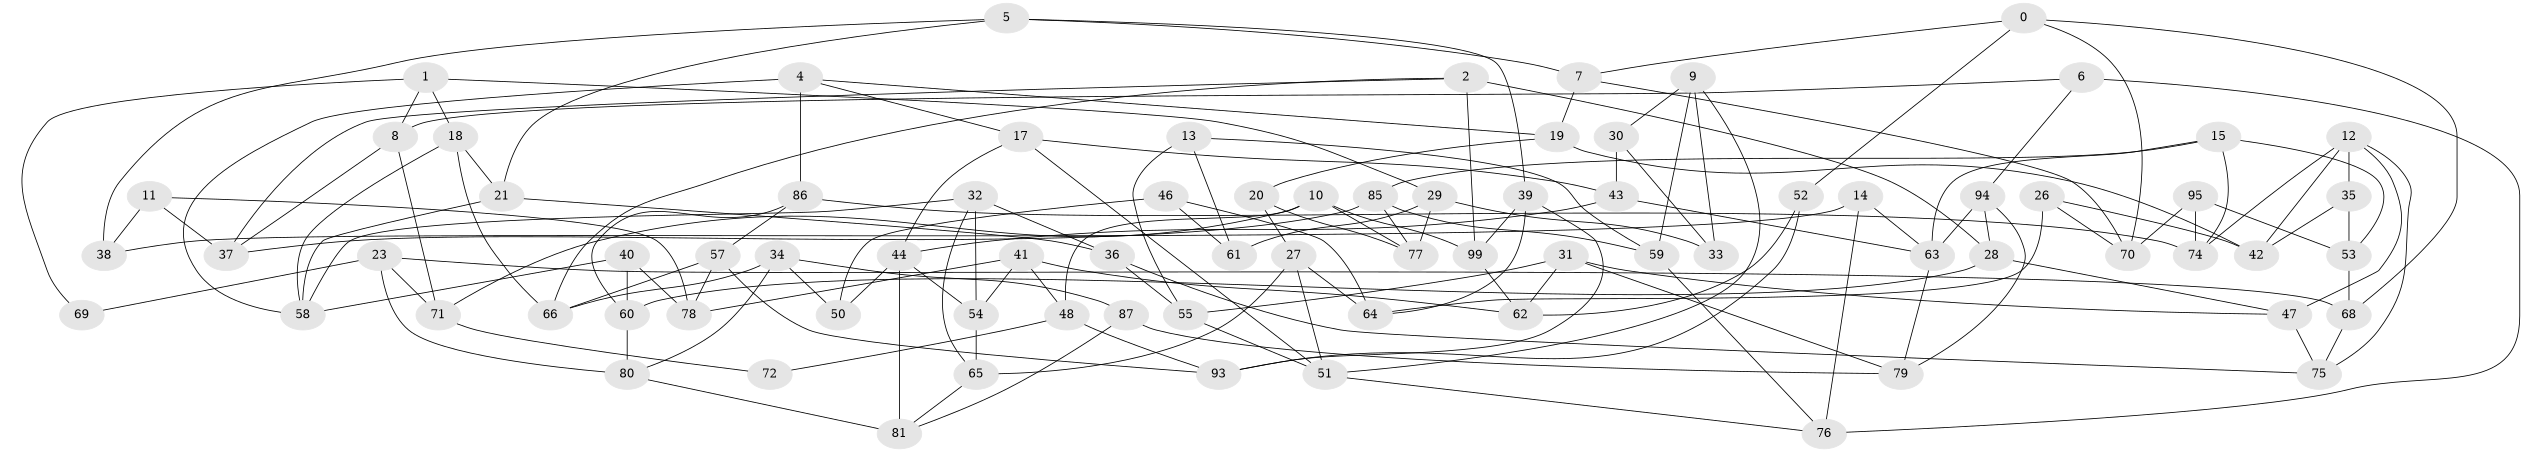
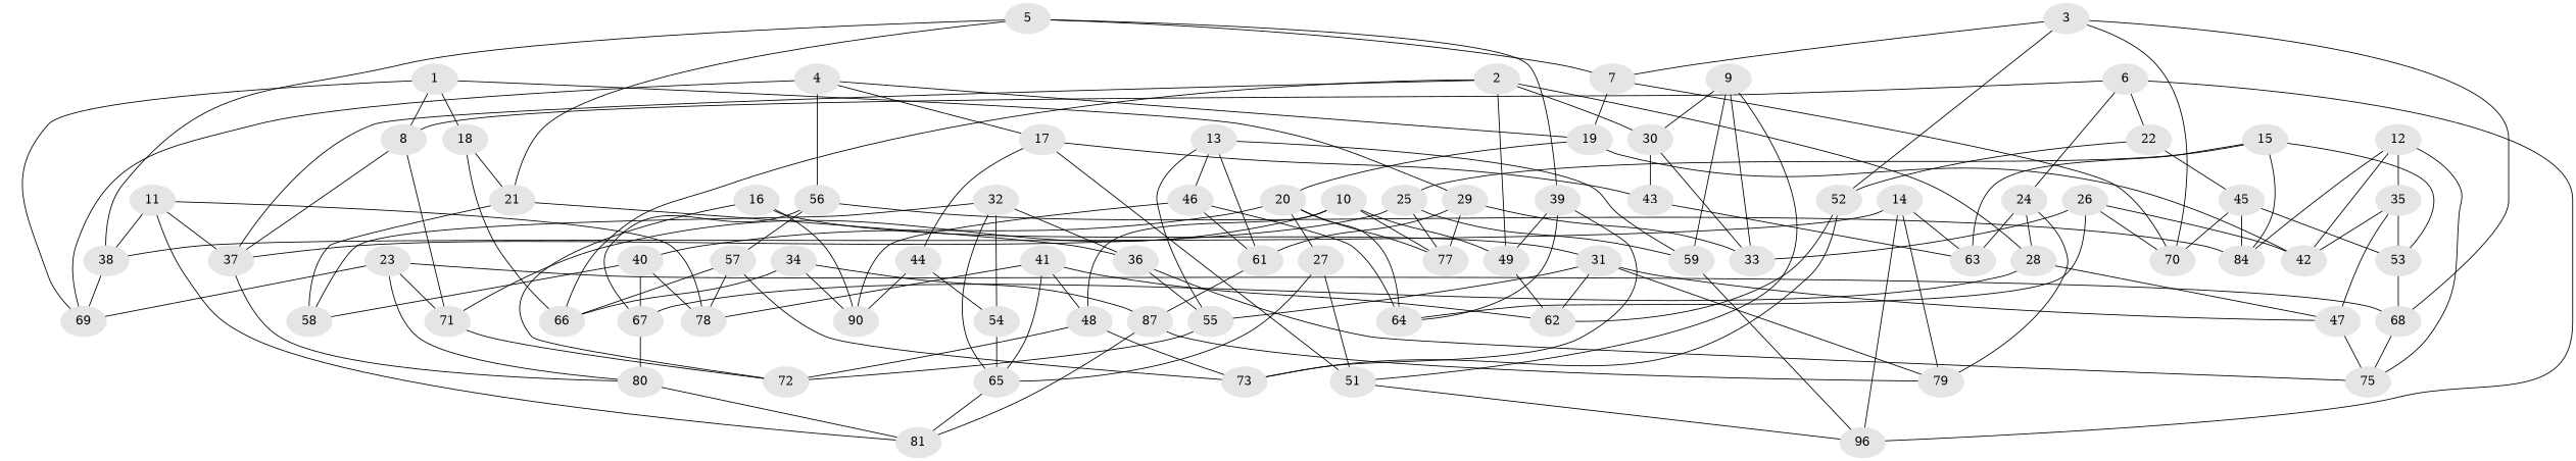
  graph {
    node [color=gray90 style=filled]
    1
    8
    18
    29
    69
    37
    71
    21
    58
    66
    33
    77
    61
    2
    28
    30
-   49 [label=99]
+   49
    47
-   60
+   60 [label=67]
    43
    62
-   3 [label=0]
+   3
    7
    52
    68
    70
    19
-   73 [label=93]
+   73
    75
    4
    17
-   56 [label=86]
+   56
    51
    44
    42
    20
-   74
+   74 [label=84]
    57
    5
    38
    39
    36
    64
    6
-   24 [label=94]
-   76
-   45 [label=95]
+   22
+   24
+   76 [label=96]
+   45
    63
    79
    72
    9
    59
    10
    48
    11
    78
    81
    12
    35
    53
    13
    46
    55
-   50
+   50 [label=90]
    n66 [label=87]
    14
    15
-   25 [label=85]
+   25
+   16
    31
    54
    27
    40
    65
    23
    80
    26
    32
    34
    41
    1 -- 8
    1 -- 18
    1 -- 29
    1 -- 69
    8 -- 37
    8 -- 71
    18 -- 21
-   18 -- 58
    18 -- 66
    29 -- 33
    29 -- 77
    29 -- 61
    71 -- 72
    21 -- 58
    21 -- 36
+   61 -- n66
    2 -- 37
    2 -- 66
    2 -- 28
+   2 -- 30
    2 -- 49
    28 -- 47
    28 -- 60
    30 -- 33
    30 -- 43
    49 -- 62
    47 -- 75
    60 -- 80
-   43 -- 44
    43 -- 63
    3 -- 7
    3 -- 52
    3 -- 68
    3 -- 70
    7 -- 70
    7 -- 19
    52 -- 62
    52 -- 73
    68 -- 75
    19 -- 42
    19 -- 20
-   4 -- 58
+   4 -- 69
    4 -- 19
    4 -- 17
    4 -- 56
    17 -- 43
    17 -- 51
    17 -- 44
    56 -- 60
    56 -- 74
    56 -- 57
    51 -- 76
    44 -- 50
    44 -- 54
    20 -- 77
    20 -- 27
+   20 -- 40
    57 -- 66
    57 -- 73
    57 -- 78
    5 -- 21
    5 -- 7
    5 -- 38
    5 -- 39
+   38 -- 69
    39 -- 49
    39 -- 73
    39 -- 64
    36 -- 75
    36 -- 55
    6 -- 8
+   6 -- 22
    6 -- 24
    6 -- 76
+   22 -- 52
+   22 -- 45
    24 -- 28
    24 -- 63
    24 -- 79
    45 -- 70
    45 -- 74
    45 -- 53
    9 -- 33
    9 -- 30
    9 -- 51
    9 -- 59
    59 -- 76
    10 -- 71
    10 -- 77
    10 -- 49
    10 -- 48
    48 -- 73
    48 -- 72
    11 -- 37
    11 -- 38
    11 -- 78
-   44 -- 81
+   11 -- 81
    12 -- 75
    12 -- 42
    12 -- 74
    12 -- 35
-   12 -- 47
+   35 -- 47
    35 -- 42
    35 -- 53
    53 -- 68
    13 -- 61
    13 -- 59
+   13 -- 46
    13 -- 55
    46 -- 61
    46 -- 64
    46 -- 50
-   55 -- 51
+   55 -- 72
    n66 -- 79
    n66 -- 81
    14 -- 38
    14 -- 76
    14 -- 63
-   63 -- 79
+   14 -- 79
    15 -- 74
    15 -- 63
    15 -- 53
    15 -- 25
    25 -- 37
    25 -- 77
    25 -- 59
+   16 -- 72
+   16 -- 50
+   16 -- 31
    31 -- 47
    31 -- 62
    31 -- 79
    31 -- 55
    54 -- 65
    27 -- 51
-   27 -- 64
+   20 -- 64
    27 -- 65
    40 -- 58
    40 -- 60
    40 -- 78
    65 -- 81
    23 -- 69
    23 -- 71
    23 -- 68
    23 -- 80
    80 -- 81
+   26 -- 33
    26 -- 70
    26 -- 42
    26 -- 64
    32 -- 58
    32 -- 36
    32 -- 54
    32 -- 65
    34 -- 66
    34 -- 50
    34 -- n66
-   34 -- 80
+   37 -- 80
    41 -- 62
    41 -- 48
    41 -- 78
-   41 -- 54
+   41 -- 65
  }
